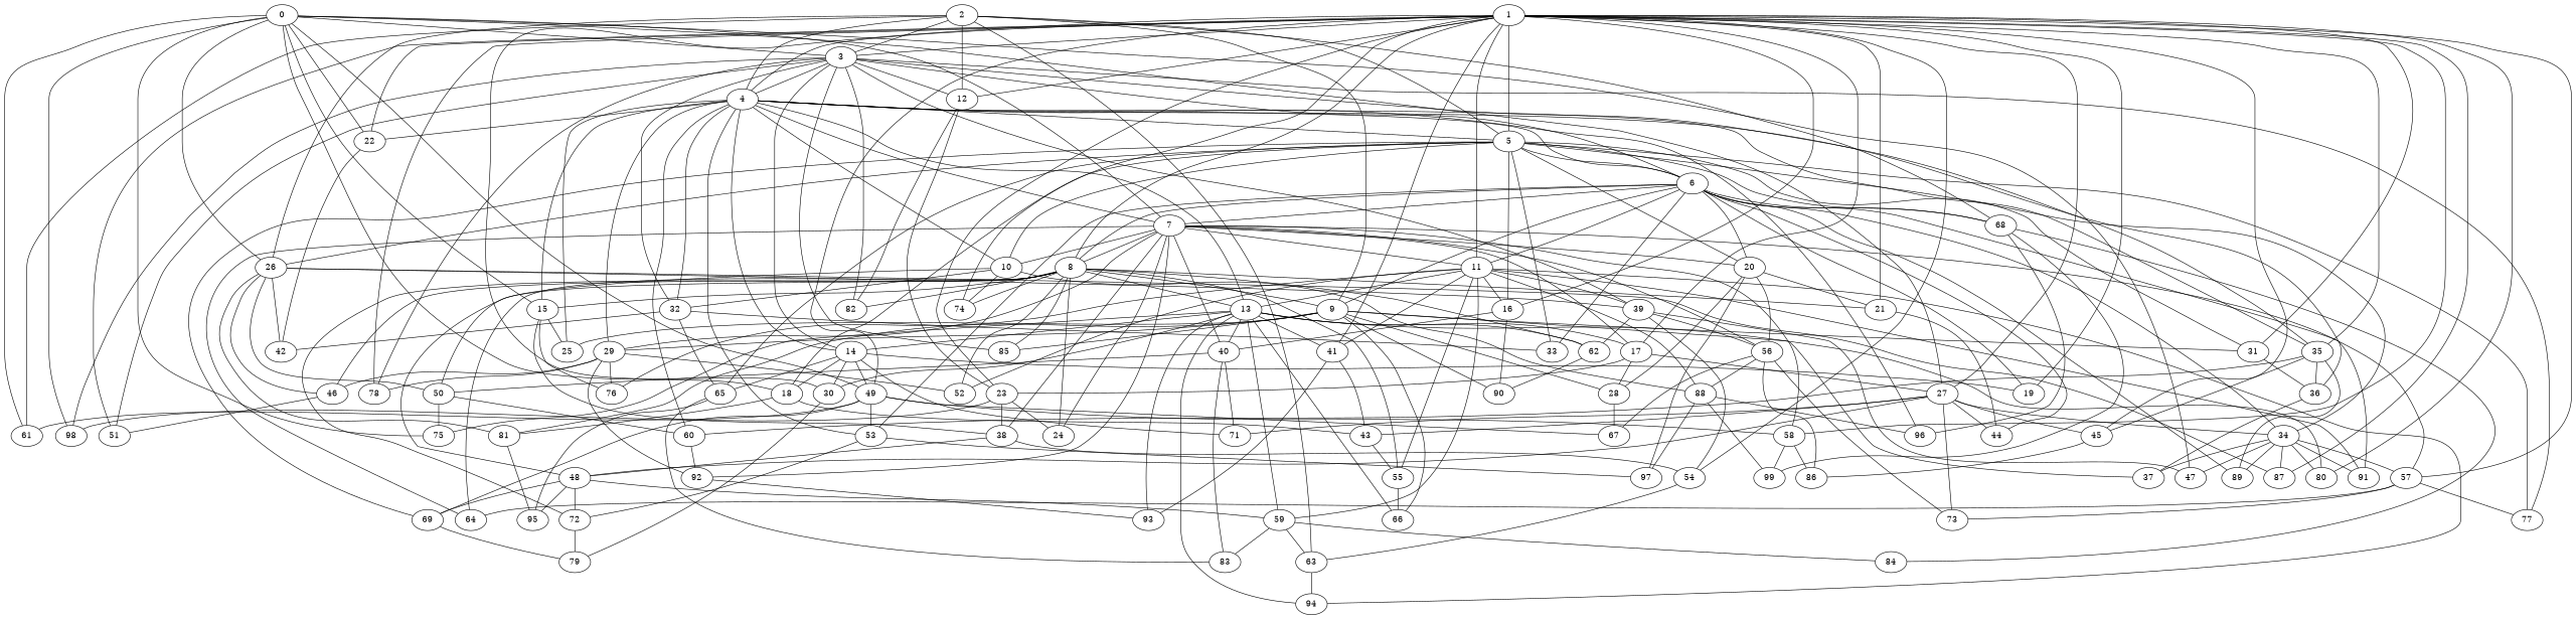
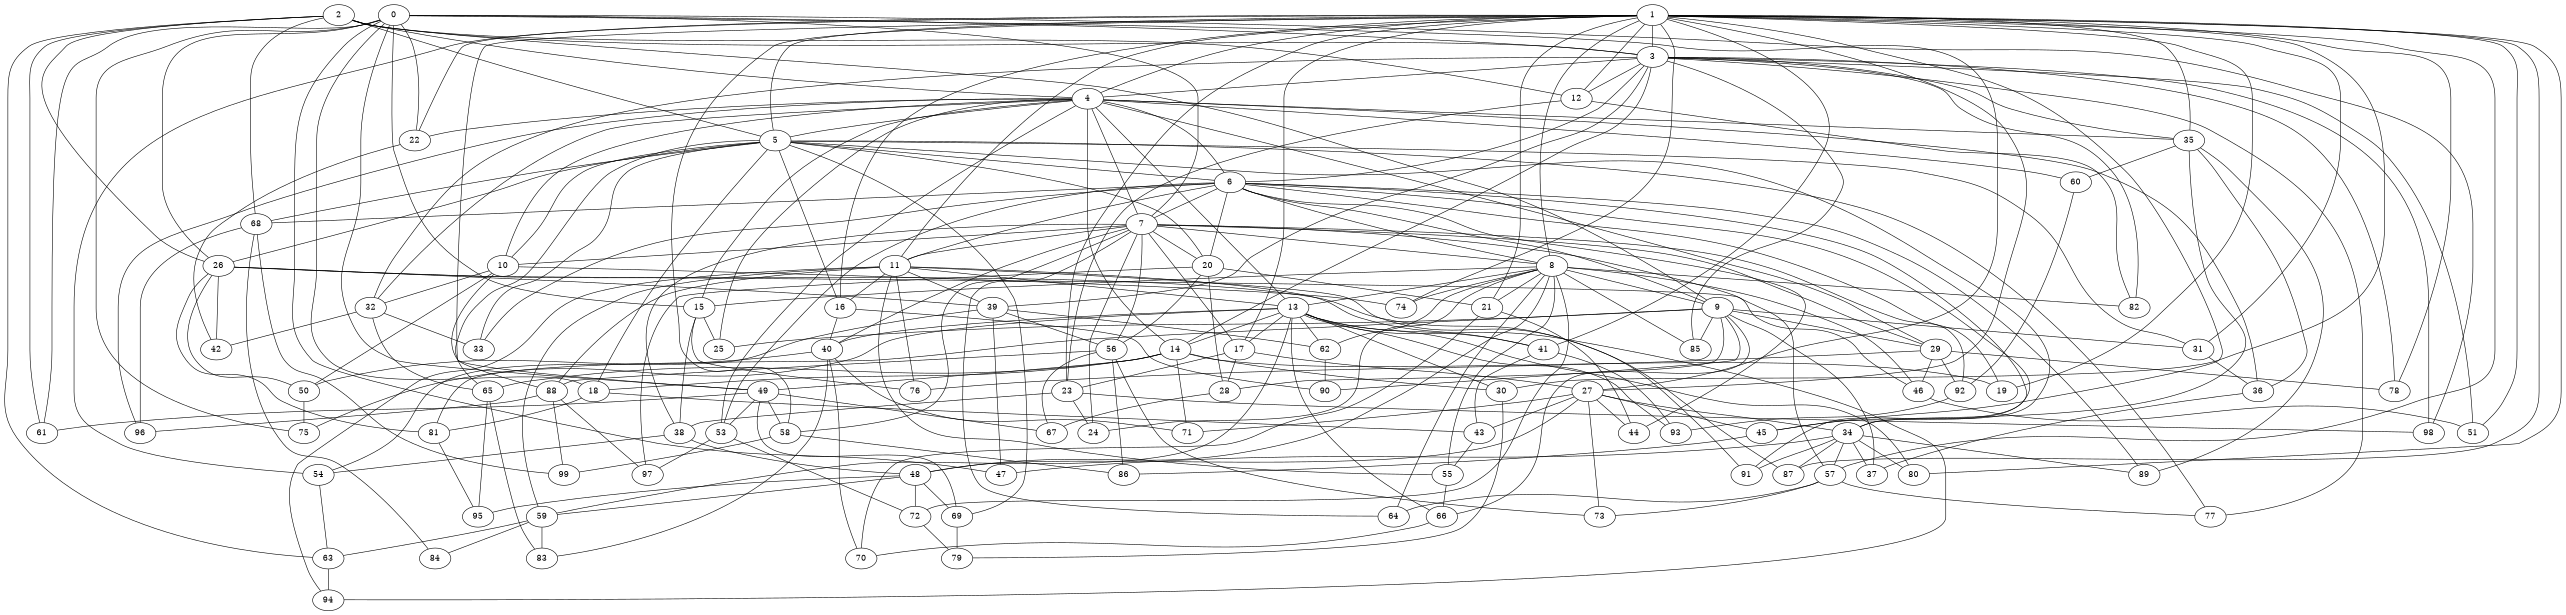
  strict graph {
    edge [is_available=True prob=1.0]
    0
    3
    7
    15
    18
    22
    26
    27
    47
    49
    61
    75
    98
    4
    12
    35
    51
    78
    6
    14
    32
    39
    77
    82
    85
    8
    11
    17
    57
    58
    10
    29
    20
    24
    38
    40
    56
    64
    92
    25
    76
    81
    43
    42
    87
    46
    50
    45
    34
    44
    48
    71
    73
    53
    69
    67
    1
    5
    16
    19
    21
    23
    30
    31
    41
    54
    74
    80
    13
    36
    60
    96
    68
    33
    65
    9
-   52
    55
    62
    72
    91
    88
    59
    94
    90
    28
+   70
    79
    89
    93
    86
    63
    99
    2
    37
    66
    84
    97
    83
    95
    0 -- 3 [prob=0.132906461409]
    0 -- 7
    0 -- 15
    0 -- 18 [prob=0.0930620342827]
    0 -- 22 [prob=0.772722228871]
    0 -- 26 [prob=0.0363848147275]
    0 -- 27 [prob=0.494844589334]
    0 -- 47 [prob=0.569115096595]
    0 -- 49
    0 -- 61
    0 -- 75 [prob=0.0612114173334]
    0 -- 98 [prob=0.87669638725]
    3 -- 98
    3 -- 4 [prob=0.953685852656]
    3 -- 12 [prob=0.441398072508]
    3 -- 35 [prob=0.092387780101]
    3 -- 51
    3 -- 78 [prob=0.191875848058]
    3 -- 6 [prob=0.536781081985]
    3 -- 14 [prob=0.423235147772]
    3 -- 32 [prob=0.896919413952]
    3 -- 39 [prob=0.797539991302]
    3 -- 77
    3 -- 82 [prob=0.36408591121]
    3 -- 85 [prob=0.192083733449]
    7 -- 8 [prob=0.929480771861]
    7 -- 11 [prob=0.394191622293]
    7 -- 17
    7 -- 57 [prob=0.335250053208]
    7 -- 58
    7 -- 10
    7 -- 29 [prob=0.445170722373]
    7 -- 20 [prob=0.856570776925]
    7 -- 24 [prob=0.584699528209]
    7 -- 38
    7 -- 40 [prob=0.0184969002686]
    7 -- 56
    7 -- 64
    7 -- 92 [prob=0.081501489554]
    15 -- 38 [prob=0.585487645818]
    15 -- 25
    15 -- 76 [prob=0.755419901529]
    18 -- 81 [prob=0.628948894319]
    18 -- 43 [prob=0.863236522499]
    22 -- 42 [prob=0.0743250883415]
    26 -- 39 [prob=0.70562631425]
    26 -- 81 [prob=0.555902634468]
    26 -- 42
    26 -- 87 [prob=0.0327840049854]
    26 -- 46
    26 -- 50 [prob=0.284690859718]
    27 -- 43 [prob=0.122187750723]
    27 -- 45
    27 -- 34 [prob=0.471879363229]
    27 -- 44 [prob=0.85061349747]
    27 -- 48 [prob=0.236118592619]
    27 -- 71 [prob=0.234708968924]
    27 -- 73 [prob=0.298829296841]
    49 -- 61 [prob=0.83976109762]
    49 -- 58 [prob=0.492982381752]
    49 -- 53 [prob=0.453002402008]
    49 -- 69 [prob=0.992824488927]
    49 -- 67
    4 -- 7 [prob=0.702365533649]
    4 -- 15
    4 -- 22 [prob=0.99032318207]
    4 -- 35 [prob=0.220504649659]
    4 -- 6 [prob=0.196802067853]
    4 -- 14 [prob=0.322871409804]
    4 -- 32
    4 -- 10 [prob=0.907098499571]
    4 -- 29 [prob=0.888676391242]
    4 -- 25 [prob=0.0312542833236]
    4 -- 53
    4 -- 5 [prob=0.181155188962]
    4 -- 13 [prob=0.157435175297]
    4 -- 36 [prob=0.296547487496]
    4 -- 60
    4 -- 96
    12 -- 82 [prob=0.202380537974]
    12 -- 23 [prob=0.279895506998]
    35 -- 45
    35 -- 36 [prob=0.295816358333]
    35 -- 60 [prob=0.500240620632]
    35 -- 89 [prob=0.0202302513648]
    6 -- 7 [prob=0.867428291736]
    6 -- 8 [prob=0.835631327146]
    6 -- 11 [prob=0.291550464521]
    6 -- 20 [prob=0.377014100538]
    6 -- 34 [prob=0.381484630313]
    6 -- 44 [prob=0.570618235242]
    6 -- 53 [prob=0.803020459164]
    6 -- 19
    6 -- 68 [prob=0.309323118428]
    6 -- 33 [prob=0.840809955274]
    6 -- 9 [prob=0.0252832552718]
    6 -- 91
    6 -- 89 [prob=0.947193298574]
    14 -- 18 [prob=0.752787701234]
    14 -- 49
    14 -- 71
    14 -- 19 [prob=0.164211346678]
    14 -- 30
    14 -- 65 [prob=0.240664980089]
    32 -- 42
    32 -- 33 [prob=0.656616115176]
    32 -- 65 [prob=0.306649020333]
    39 -- 47 [prob=0.856519867174]
    39 -- 56
    39 -- 54
    39 -- 62 [prob=0.335215221455]
    8 -- 15 [prob=0.981633102336]
    8 -- 82 [prob=0.875913320979]
    8 -- 85 [prob=0.924500116001]
    8 -- 24 [prob=0.527082224452]
    8 -- 64 [prob=0.440998166928]
    8 -- 46 [prob=0.130245486894]
    8 -- 48 [prob=0.386575161255]
    8 -- 21 [prob=0.709878849443]
    8 -- 74 [prob=0.186328066765]
    8 -- 13 [prob=0.472137350699]
    8 -- 9 [prob=0.767832584696]
-   8 -- 52
    8 -- 55 [prob=0.950692852691]
    8 -- 62 [prob=0.537597641564]
    8 -- 72 [prob=0.815424100888]
    11 -- 39 [prob=0.481713473728]
    11 -- 76
    11 -- 16
    11 -- 41 [prob=0.702582447693]
    11 -- 13 [prob=0.699621849281]
-   11 -- 52
    11 -- 55 [prob=0.0936498802269]
    11 -- 91 [prob=0.76689439923]
    11 -- 88 [prob=0.0410783026483]
    11 -- 59
    11 -- 94 [prob=0.634880806748]
    17 -- 27
    17 -- 23 [prob=0.426385251545]
    17 -- 28
    57 -- 77 [prob=0.207639733405]
    57 -- 64 [prob=0.977589354597]
    57 -- 73 [prob=0.904409928783]
    58 -- 86 [prob=0.100943226839]
    58 -- 99 [prob=0.228149342821]
    10 -- 32
    10 -- 50 [prob=0.726051894112]
    10 -- 74 [prob=0.196320356673]
    10 -- 88 [prob=0.333726576775]
    29 -- 78 [prob=0.73611218407]
    29 -- 92 [prob=0.508303265993]
    29 -- 76 [prob=0.194192973353]
    29 -- 46 [prob=0.603109855823]
-   29 -- 52
    20 -- 56 [prob=0.697025497326]
    20 -- 21
    20 -- 28 [prob=0.935080424289]
    20 -- 97 [prob=0.145178689698]
    38 -- 48 [prob=0.314786703845]
    38 -- 54 [prob=0.0427468717891]
    40 -- 50 [prob=0.161821129485]
    40 -- 71 [prob=0.701254831676]
+   40 -- 70 [prob=0.329570038503]
    40 -- 83
    56 -- 73 [prob=0.341138922077]
    56 -- 67 [prob=0.323232885966]
    56 -- 88 [prob=0.725295440836]
    56 -- 86 [prob=0.633221292448]
    92 -- 93 [prob=0.762152955411]
    81 -- 95
    43 -- 55 [prob=0.875918736164]
    46 -- 51 [prob=0.357434228052]
    50 -- 75 [prob=0.497541420296]
-   50 -- 60 [prob=0.343818992717]
    45 -- 86 [prob=0.934088436964]
    34 -- 47 [prob=0.585282515824]
    34 -- 57 [prob=0.0289607472898]
    34 -- 87 [prob=0.552981601328]
    34 -- 80 [prob=0.22249149568]
    34 -- 91
    34 -- 89 [prob=0.0616073334853]
    34 -- 37
    48 -- 69 [prob=0.920424252639]
    48 -- 72
    48 -- 59 [prob=0.104550840893]
    48 -- 95 [prob=0.474841911396]
    53 -- 72 [prob=0.990240317893]
    53 -- 97 [prob=0.755316358867]
    69 -- 79 [prob=0.96638022653]
    1 -- 3 [prob=0.00399398361174]
    1 -- 22 [prob=0.230756688551]
    1 -- 27 [prob=0.0363907293931]
    1 -- 49
    1 -- 4 [prob=0.283199243639]
    1 -- 12 [prob=0.527566777584]
    1 -- 35 [prob=0.637750141459]
    1 -- 51 [prob=0.445892448374]
    1 -- 78 [prob=0.342031670803]
    1 -- 8
    1 -- 11 [prob=0.130317273908]
    1 -- 17 [prob=0.808592248548]
    1 -- 57 [prob=0.0422690856365]
    1 -- 58
    1 -- 87 [prob=0.255103929165]
    1 -- 45 [prob=0.479522682613]
    1 -- 5 [prob=0.899421791722]
    1 -- 16
    1 -- 19 [prob=0.267446860377]
    1 -- 21 [prob=0.0703491339018]
    1 -- 23
    1 -- 30
    1 -- 31
    1 -- 41 [prob=0.569560770537]
    1 -- 54 [prob=0.24519963931]
    1 -- 74 [prob=0.664690752901]
    1 -- 80
    5 -- 18 [prob=0.57998902904]
    5 -- 26 [prob=0.746773156822]
    5 -- 6
    5 -- 77
    5 -- 10 [prob=0.688718433169]
    5 -- 20 [prob=0.616372195598]
    5 -- 34
    5 -- 69 [prob=0.643426810229]
    5 -- 16
    5 -- 31 [prob=0.97328677032]
    5 -- 68 [prob=0.878658618572]
    5 -- 33 [prob=0.798446789856]
    5 -- 65 [prob=0.254865165691]
    16 -- 40 [prob=0.543707258756]
    16 -- 90 [prob=0.564357325049]
    21 -- 44 [prob=0.960921125019]
+   21 -- 70 [prob=0.433232053262]
    23 -- 98 [prob=0.462379652387]
    23 -- 24
    23 -- 38 [prob=0.809156432106]
    30 -- 79 [prob=0.344760541428]
    31 -- 36 [prob=0.36648237325]
    41 -- 43
    41 -- 93 [prob=0.782856336003]
    54 -- 63 [prob=0.876024921293]
    13 -- 75 [prob=0.137736499717]
    13 -- 14 [prob=0.0866632330969]
    13 -- 17 [prob=0.436502577286]
    13 -- 40 [prob=0.814648445644]
    13 -- 30 [prob=0.737570806049]
    13 -- 41 [prob=0.36300137966]
    13 -- 80 [prob=0.547593603587]
    13 -- 62 [prob=0.747009217433]
    13 -- 59 [prob=0.315944470524]
    13 -- 94
    13 -- 93 [prob=0.738578060054]
    13 -- 66 [prob=0.0586817212617]
    36 -- 37 [prob=0.118117119316]
    60 -- 92 [prob=0.879509657625]
    68 -- 96
    68 -- 99
    68 -- 84 [prob=0.73910498]
    65 -- 83 [prob=0.705955291103]
    65 -- 95
    9 -- 85
    9 -- 29 [prob=0.751812216689]
    9 -- 25 [prob=0.920942835886]
    9 -- 81
    9 -- 31 [prob=0.200963728123]
    9 -- 90
    9 -- 28 [prob=0.230423991994]
    9 -- 37 [prob=0.0194299034769]
    9 -- 66 [prob=0.613505373366]
    55 -- 66 [prob=0.944928800877]
    62 -- 90 [prob=0.428671341091]
    72 -- 79 [prob=0.988218294775]
    88 -- 96 [prob=0.201797162594]
    88 -- 99 [prob=0.787427235833]
    88 -- 97 [prob=0.985243839165]
    59 -- 63 [prob=0.10963696821]
    59 -- 84 [prob=0.264248003585]
    59 -- 83 [prob=0.677396411108]
    28 -- 67 [prob=0.1932208588]
    63 -- 94
    2 -- 3 [prob=0.588755886131]
    2 -- 26 [prob=0.29288489082]
    2 -- 61 [prob=0.557318282309]
    2 -- 4
    2 -- 12 [prob=0.0791606234058]
    2 -- 5
    2 -- 68
    2 -- 9 [prob=0.0645415559426]
    2 -- 63
+   66 -- 70 [prob=0.558565770716]
  }
